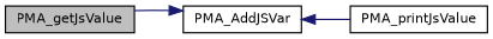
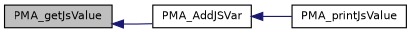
  digraph {
    rankdir=LR
    node [color=black fillcolor=white fontname=Helvetica fontsize=10 shape=record style=filled]
    edge [color=midnightblue dir=back fontname=Helvetica fontsize=10 labelfontname=Helvetica labelfontsize=10 style=solid]
    n1 [fillcolor=grey75 fontcolor=black height=0.2 label=PMA_getJsValue width=0.4]
    n2 [height=0.2 label=PMA_AddJSVar width=0.4]
    n3 [height=0.2 label=PMA_printJsValue width=0.4]
-   n2 -> n1
+   n1 -> n2
    n2 -> n3
  }
